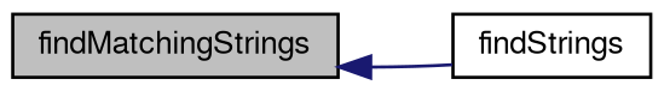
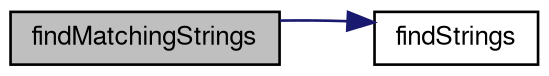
  digraph {
    rankdir=LR
    node [color=black fontname=FreeSans fontsize=10 shape=record]
    n1 [fillcolor=grey75 fontcolor=black height=0.2 label=findMatchingStrings style=filled width=0.4]
    n2 [height=0.2 label=findStrings width=0.4]
-   n1 -> n2 [color=midnightblue dir=back fontname=FreeSans fontsize=10 labelfontname=FreeSans labelfontsize=10 style=solid]
+   n2 -> n1 [color=midnightblue dir=back fontname=FreeSans fontsize=10 labelfontname=FreeSans labelfontsize=10 style=solid]
  }
